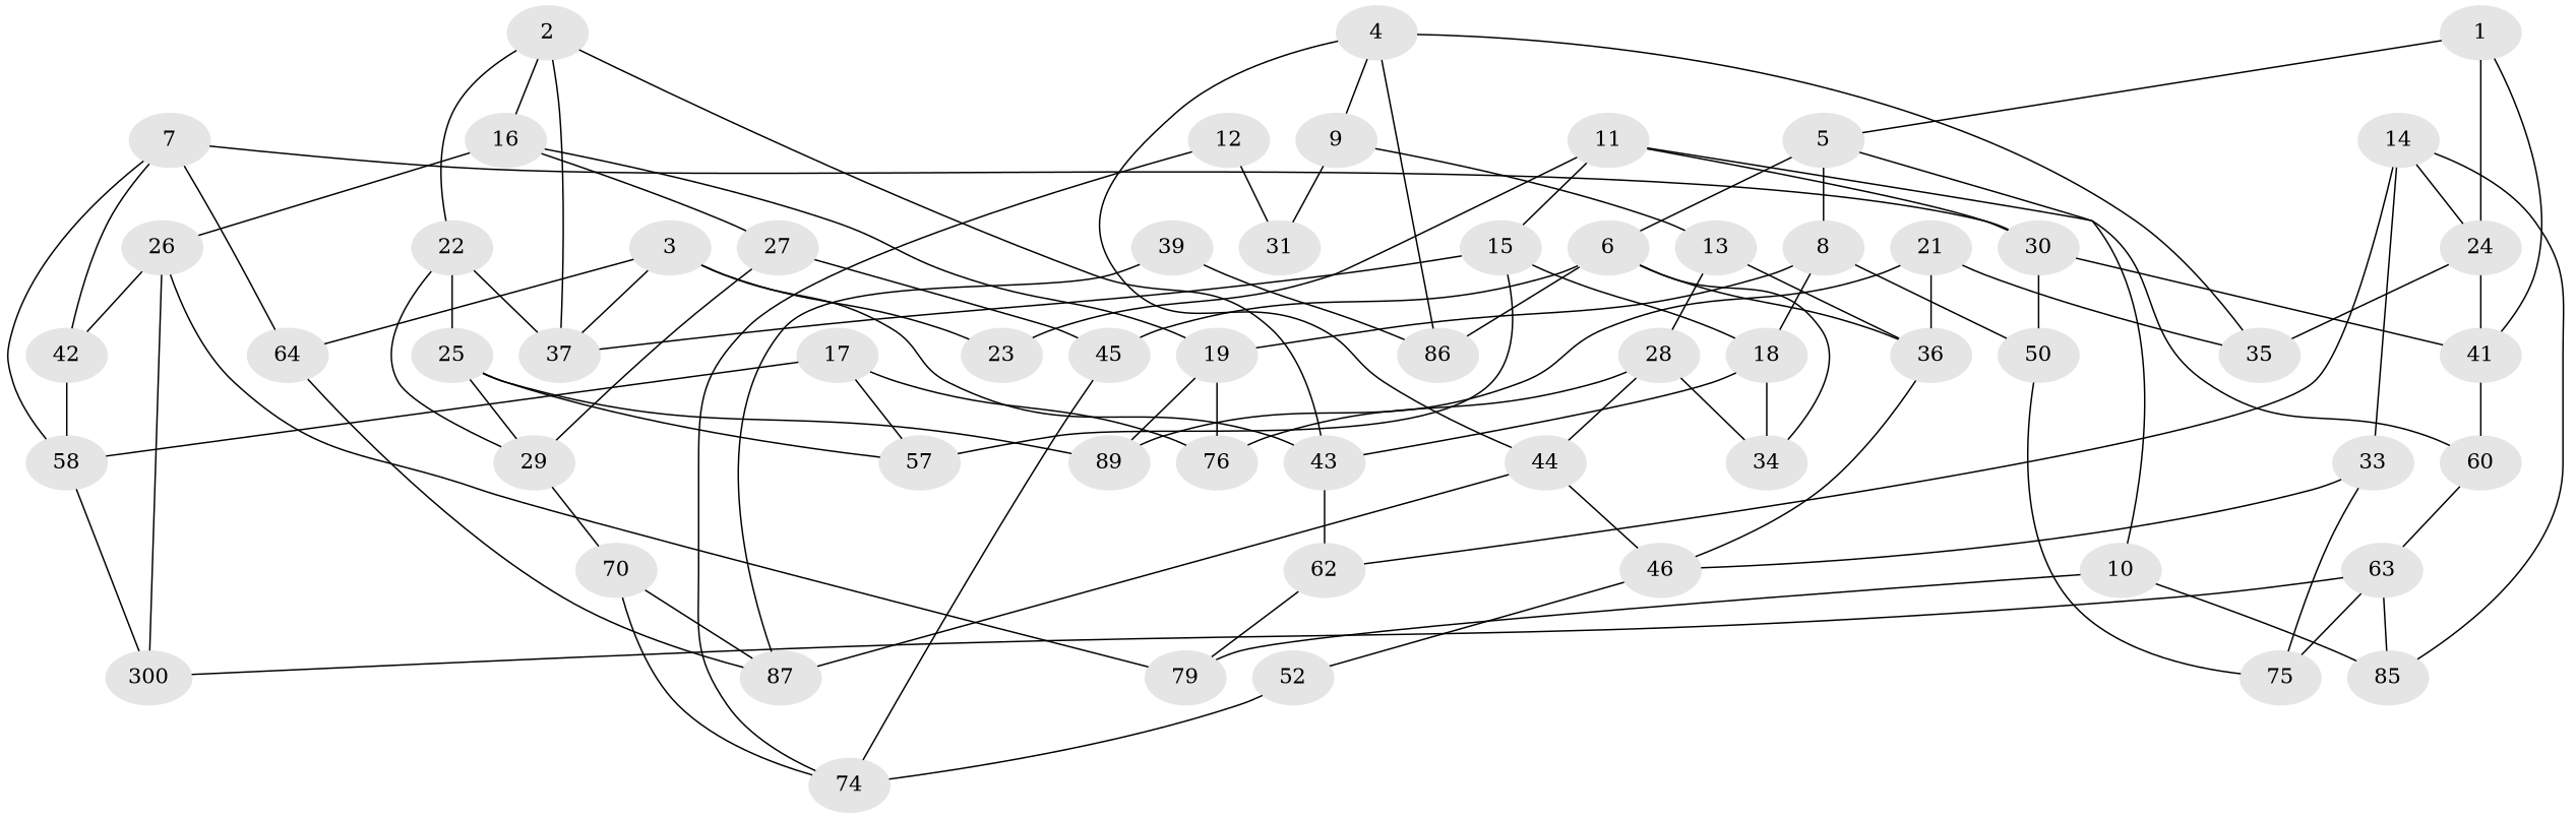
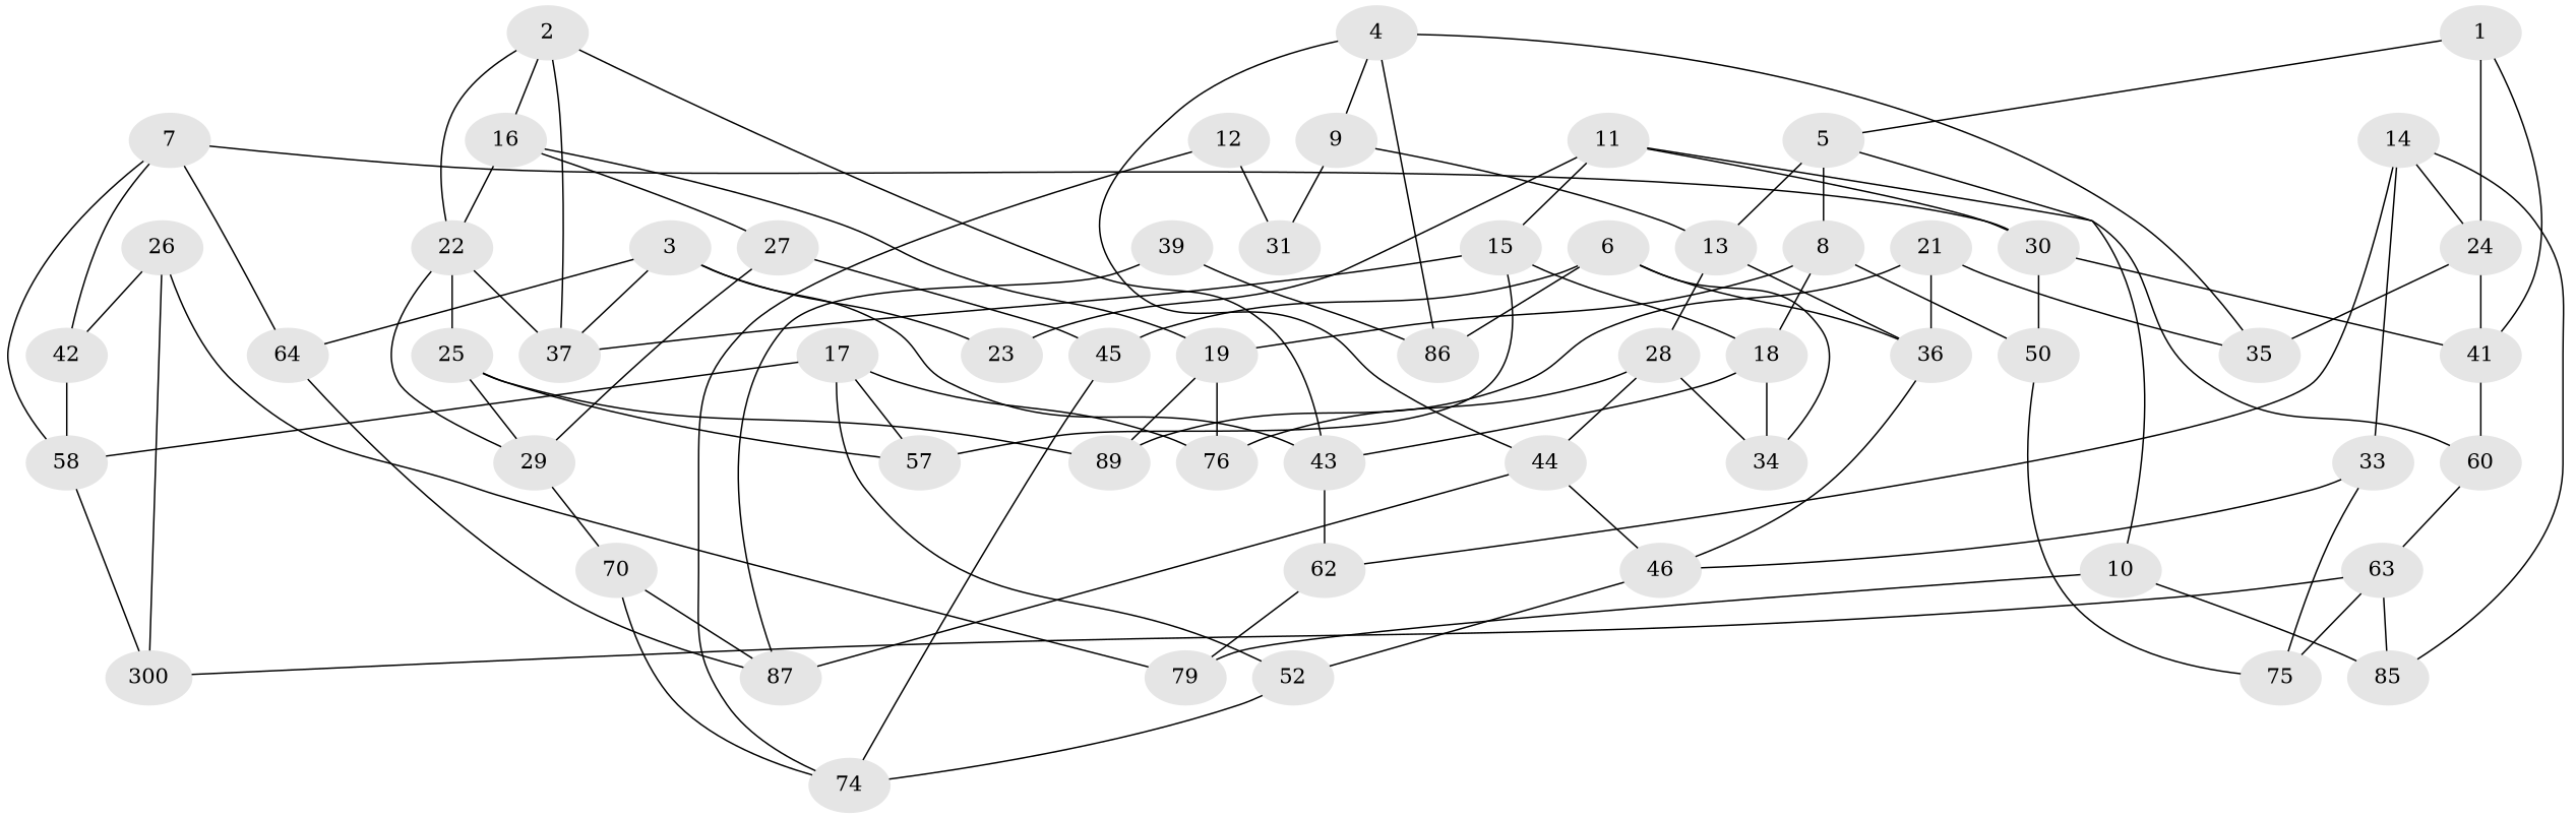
  graph {
    node [color=gray90 style=filled]
    5 [super="+56"]
    8 [super="+95"]
    10
    13 [super="+55"]
    1
    24 [super="+38"]
    41 [super="+65"]
    35 [super="+47"]
    60
    2 [super="+51"]
    16 [super="+66"]
    22 [super="+54"]
    37 [super="+81"]
    43 [super="+97"]
    19 [super="+67"]
    26 [super="+68"]
    27 [super="+59"]
    25 [super="+40"]
    29 [super="+53"]
    62
    3 [super="+73"]
    23
    64
    87 [super="+93"]
    4 [super="+69"]
    9
    44 [super="+83"]
    86 [super="+88"]
    31 [super="+80"]
    46 [super="+49"]
    18 [super="+32"]
    50
    79
    85
    36 [super="+84"]
    28 [super="+77"]
    6 [super="+96"]
    34
    45
    74 [super="+94"]
    7 [super="+78"]
    30 [super="+48"]
    42
    58 [super="+92"]
    n45 [label=300]
    76
    89 [super="+90"]
    75
    11 [super="+99"]
    15 [super="+20"]
    57
    63 [super="+71"]
    12
    14 [super="+61"]
    33 [super="+91"]
    17 [super="+82"]
    52
    21 [super="+98"]
    70
    39
    5 -- 8
    5 -- 10
-   5 -- 6
+   5 -- 13
    8 -- 19
    8 -- 18
    8 -- 50
    10 -- 79
    10 -- 85
    13 -- 36
    13 -- 28
    1 -- 5
    1 -- 24
    1 -- 41
    24 -- 41
    24 -- 35
    41 -- 60
    60 -- 63
    2 -- 16
    2 -- 22
    2 -- 37
    2 -- 43
    16 -- 19
-   16 -- 26
+   16 -- 22
    16 -- 27
    22 -- 37
    22 -- 25
    22 -- 29
    43 -- 62
    19 -- 76
    19 -- 89
    26 -- 79
    26 -- 42
    26 -- n45
    27 -- 29
    27 -- 45
    25 -- 29
    25 -- 89
    25 -- 57
    29 -- 70
    62 -- 79
    3 -- 37
    3 -- 43
    3 -- 23
    3 -- 64
    64 -- 87
    4 -- 35
    4 -- 9
    4 -- 44
    4 -- 86
    9 -- 13
    9 -- 31
    44 -- 87
    44 -- 46
    46 -- 52
    18 -- 43
    18 -- 34
    50 -- 75
    36 -- 46
    28 -- 44
    28 -- 34
    28 -- 76
    6 -- 86
    6 -- 36
    6 -- 34
    6 -- 45
    45 -- 74
    7 -- 64
    7 -- 30
    7 -- 42
    7 -- 58
    30 -- 41
    30 -- 50
    42 -- 58
    58 -- n45
    11 -- 60
    11 -- 23
    11 -- 30
    11 -- 15
    15 -- 37
    15 -- 18
    15 -- 57
    63 -- 85
    63 -- n45
    63 -- 75
    12 -- 31 [weight=2]
    12 -- 74
    14 -- 24
    14 -- 62
    14 -- 85
    14 -- 33
    33 -- 46
    33 -- 75
    17 -- 58
    17 -- 76
    17 -- 57
+   17 -- 52
    52 -- 74
    21 -- 35 [weight=2]
    21 -- 36
    21 -- 89
    70 -- 87
    70 -- 74
    39 -- 87
    39 -- 86 [weight=2]
  }
